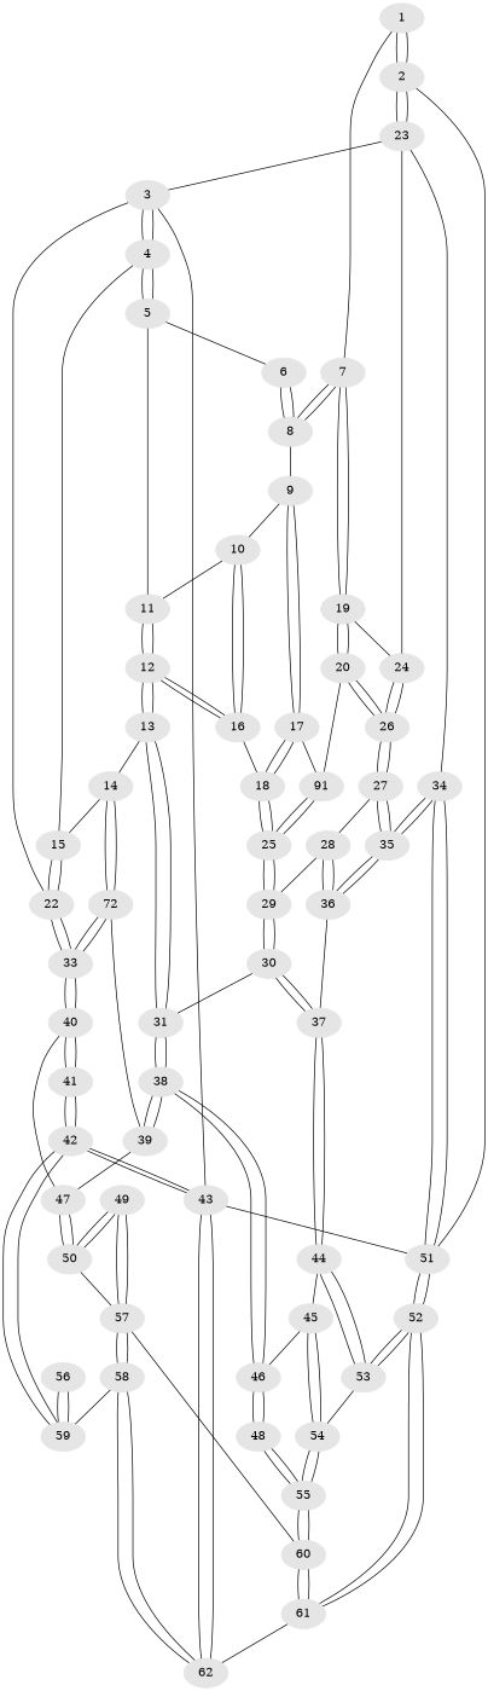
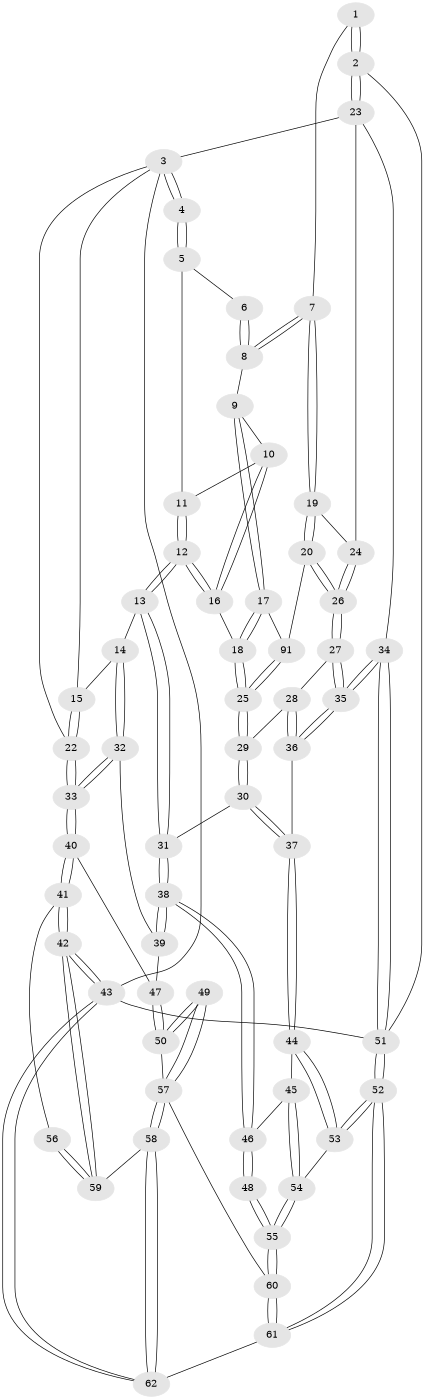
  graph {
    node [color=gray90 style=filled]
    1
    2
    7
    23
    51
    8
    19
    3
    4
    22
    43
    24
    34
    52
    5
    15
    33
    62
    6
    11
    12
    9
    20
    10
    17
    16
    18
    n28 [label=91]
    13
    14
    31
-   32 [label=72]
+   32
    38
    39
    25
    29
    26
    27
    40
    35
    30
    28
    36
    37
    44
    46
    47
    41
    45
    53
    48
    50
    42
    56
    59
    54
    55
    57
    49
    60
    58
    61
    1 -- 2
    1 -- 2
    1 -- 7
    2 -- 23
    2 -- 23
    2 -- 51
    7 -- 8
    7 -- 8
    7 -- 19
    7 -- 19
    23 -- 3
    23 -- 24
    23 -- 34
    51 -- 52
    51 -- 52
    8 -- 9
    19 -- 24
    19 -- 20
    19 -- 20
    3 -- 4
    3 -- 4
    3 -- 22
    3 -- 43
    4 -- 5
    4 -- 5
-   4 -- 15
+   3 -- 15
    22 -- 33
    22 -- 33
    43 -- 51
    43 -- 62
    43 -- 62
    24 -- 26
    24 -- 26
    34 -- 51
    34 -- 51
    34 -- 35
    34 -- 35
    52 -- 53
    52 -- 53
    52 -- 61
    52 -- 61
    5 -- 6
    5 -- 11
    15 -- 22
    15 -- 22
    33 -- 40
    33 -- 40
    6 -- 8
    6 -- 8
    11 -- 12
    11 -- 12
    12 -- 16
    12 -- 16
    12 -- 13
    12 -- 13
    9 -- 10
    9 -- 17
    9 -- 17
    20 -- n28
    20 -- 26
    20 -- 26
    10 -- 11
    10 -- 16
    10 -- 16
    17 -- 18
    17 -- 18
    17 -- n28
    16 -- 18
    18 -- 25
    18 -- 25
    n28 -- 25
    n28 -- 25
    13 -- 14
    13 -- 31
    13 -- 31
    14 -- 15
    14 -- 32
    14 -- 32
    31 -- 38
    31 -- 38
    32 -- 33
    32 -- 33
    32 -- 39
    38 -- 39
    38 -- 39
    38 -- 46
    38 -- 46
    39 -- 47
    25 -- 29
    25 -- 29
    29 -- 30
    29 -- 30
    26 -- 27
    26 -- 27
    27 -- 35
    27 -- 35
    27 -- 28
    40 -- 47
    40 -- 41
    40 -- 41
    35 -- 36
    35 -- 36
    30 -- 31
    30 -- 37
    30 -- 37
    28 -- 29
    28 -- 36
    28 -- 36
    36 -- 37
    37 -- 44
    37 -- 44
    44 -- 45
    44 -- 53
    44 -- 53
    46 -- 48
    46 -- 48
    47 -- 50
    47 -- 50
    41 -- 42
    41 -- 42
+   41 -- 56
    45 -- 46
    45 -- 54
    45 -- 54
    53 -- 54
    48 -- 55
    48 -- 55
    50 -- 57
    42 -- 43
    42 -- 43
    42 -- 59
    42 -- 59
    56 -- 59
    56 -- 59
    54 -- 55
    54 -- 55
    55 -- 60
    55 -- 60
    57 -- 60
    57 -- 58
    57 -- 58
    49 -- 50
    49 -- 50
    49 -- 57
    49 -- 57
    60 -- 61
    60 -- 61
    58 -- 62
    58 -- 62
    58 -- 59
    61 -- 62
  }
